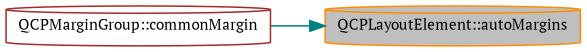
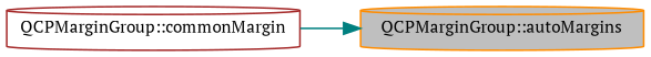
  digraph {
    rankdir=RL
    fontname="PT Serif"
    node [fontname="PT Serif" fontsize=10 shape=cylinder style=filled]
-   n1 [color=darkorange fillcolor=grey75 fontcolor=black height=0.2 label="QCPLayoutElement::autoMargins" width=0.4]
+   n1 [color=darkorange fillcolor=grey75 fontcolor=black height=0.2 label="QCPMarginGroup::autoMargins" width=0.4]
    n2 [color=brown fillcolor=white height=0.2 label="QCPMarginGroup::commonMargin" width=0.4]
    n1 -> n2 [color=teal dir=back fontname="PT Serif" fontsize=10 labelfontname=Helvetica labelfontsize=10 style=solid]
  }
